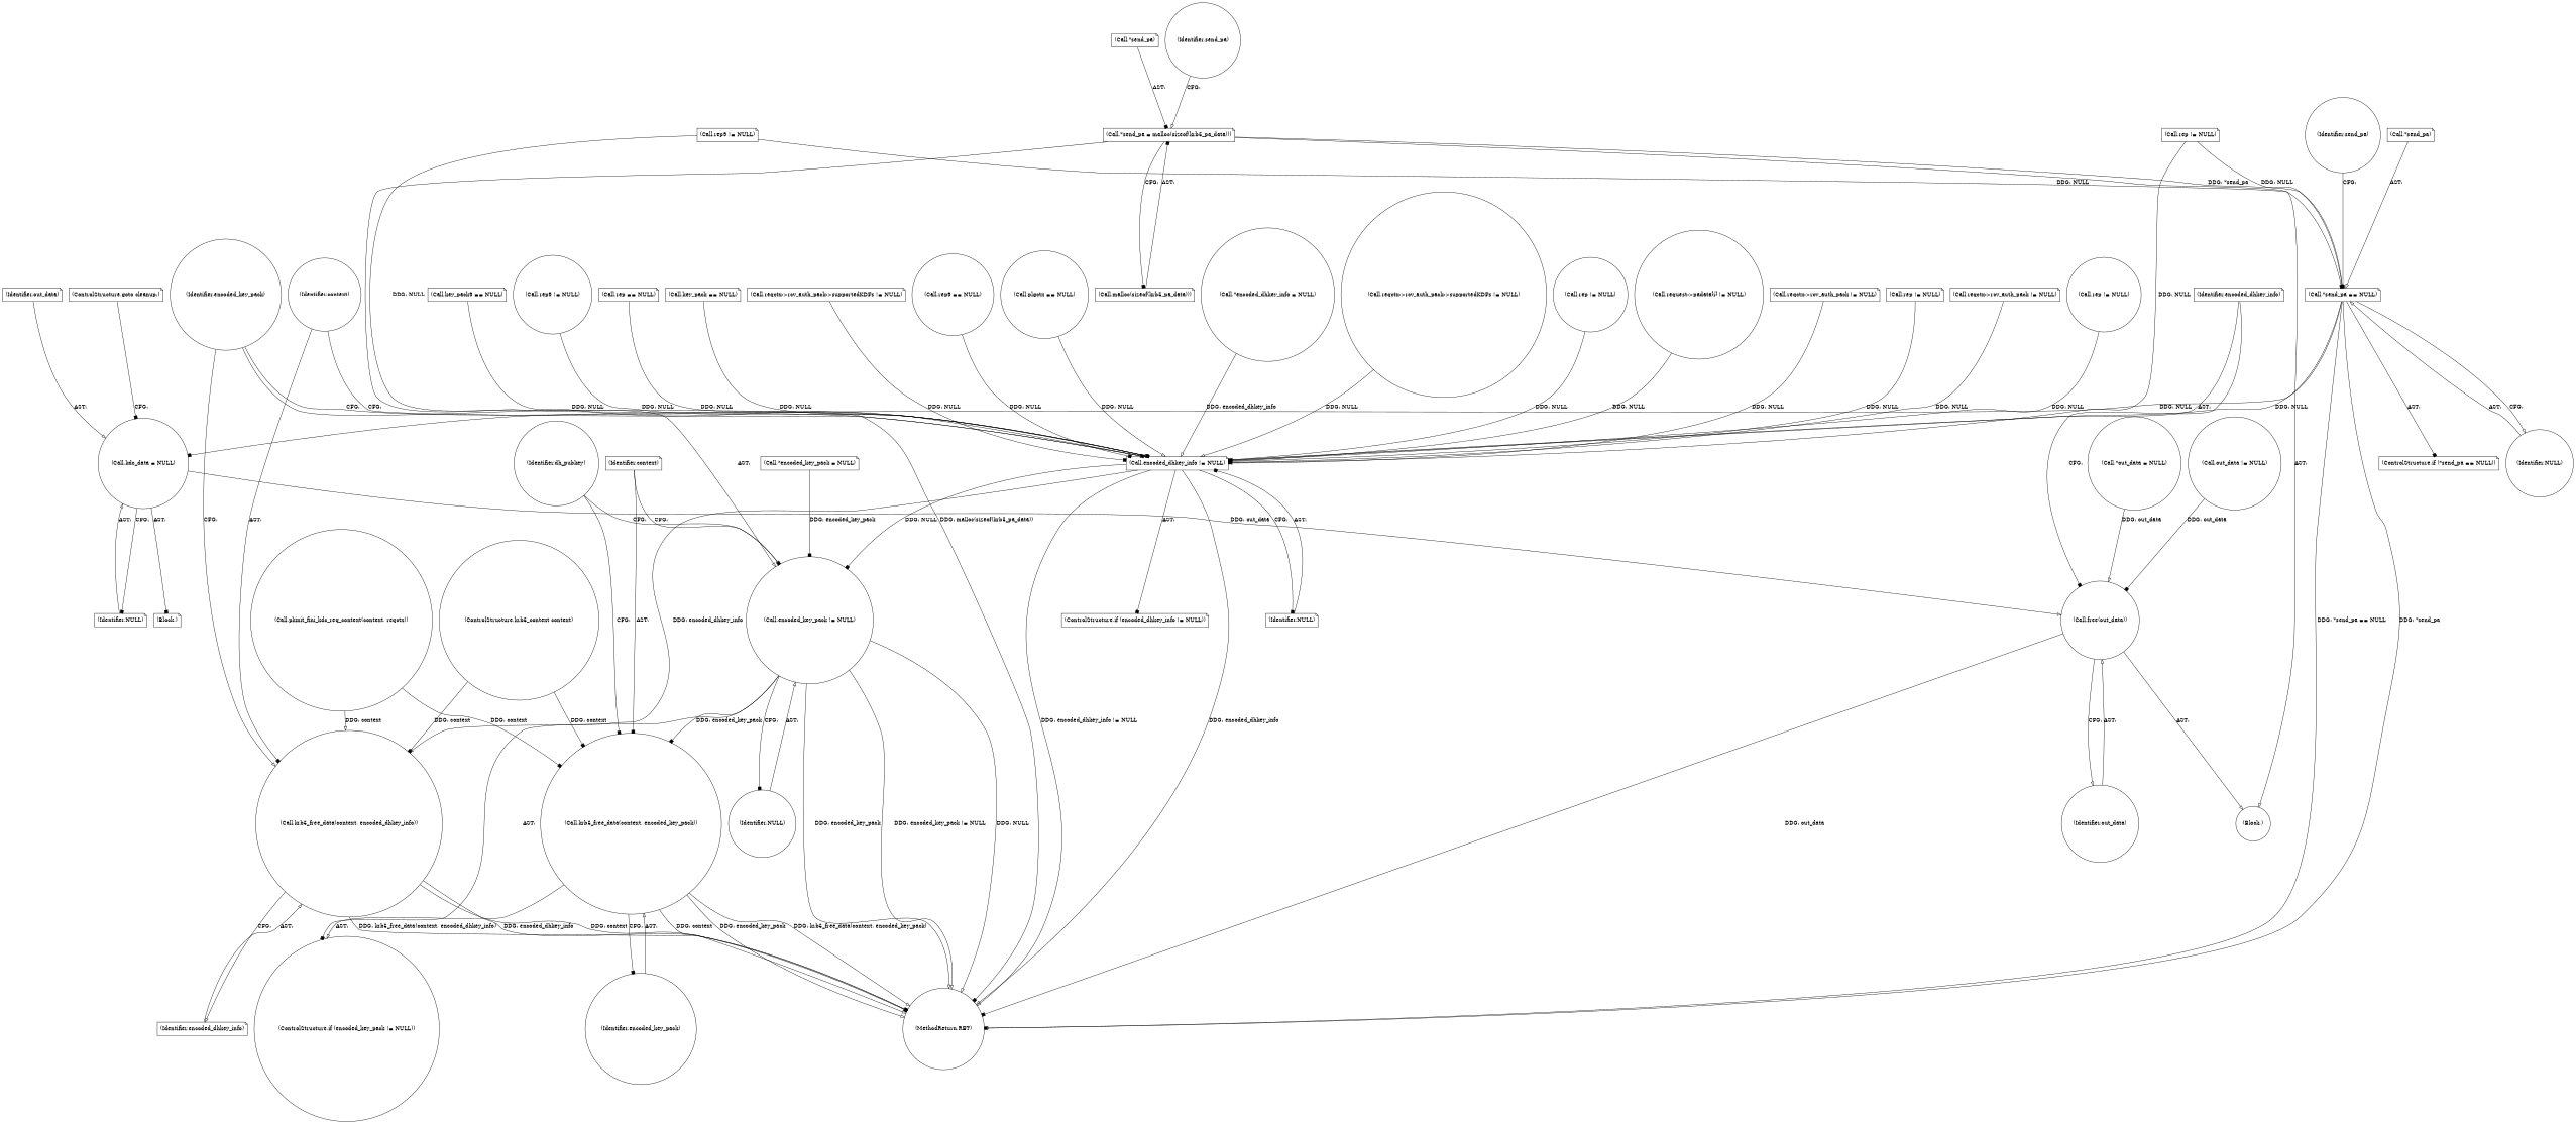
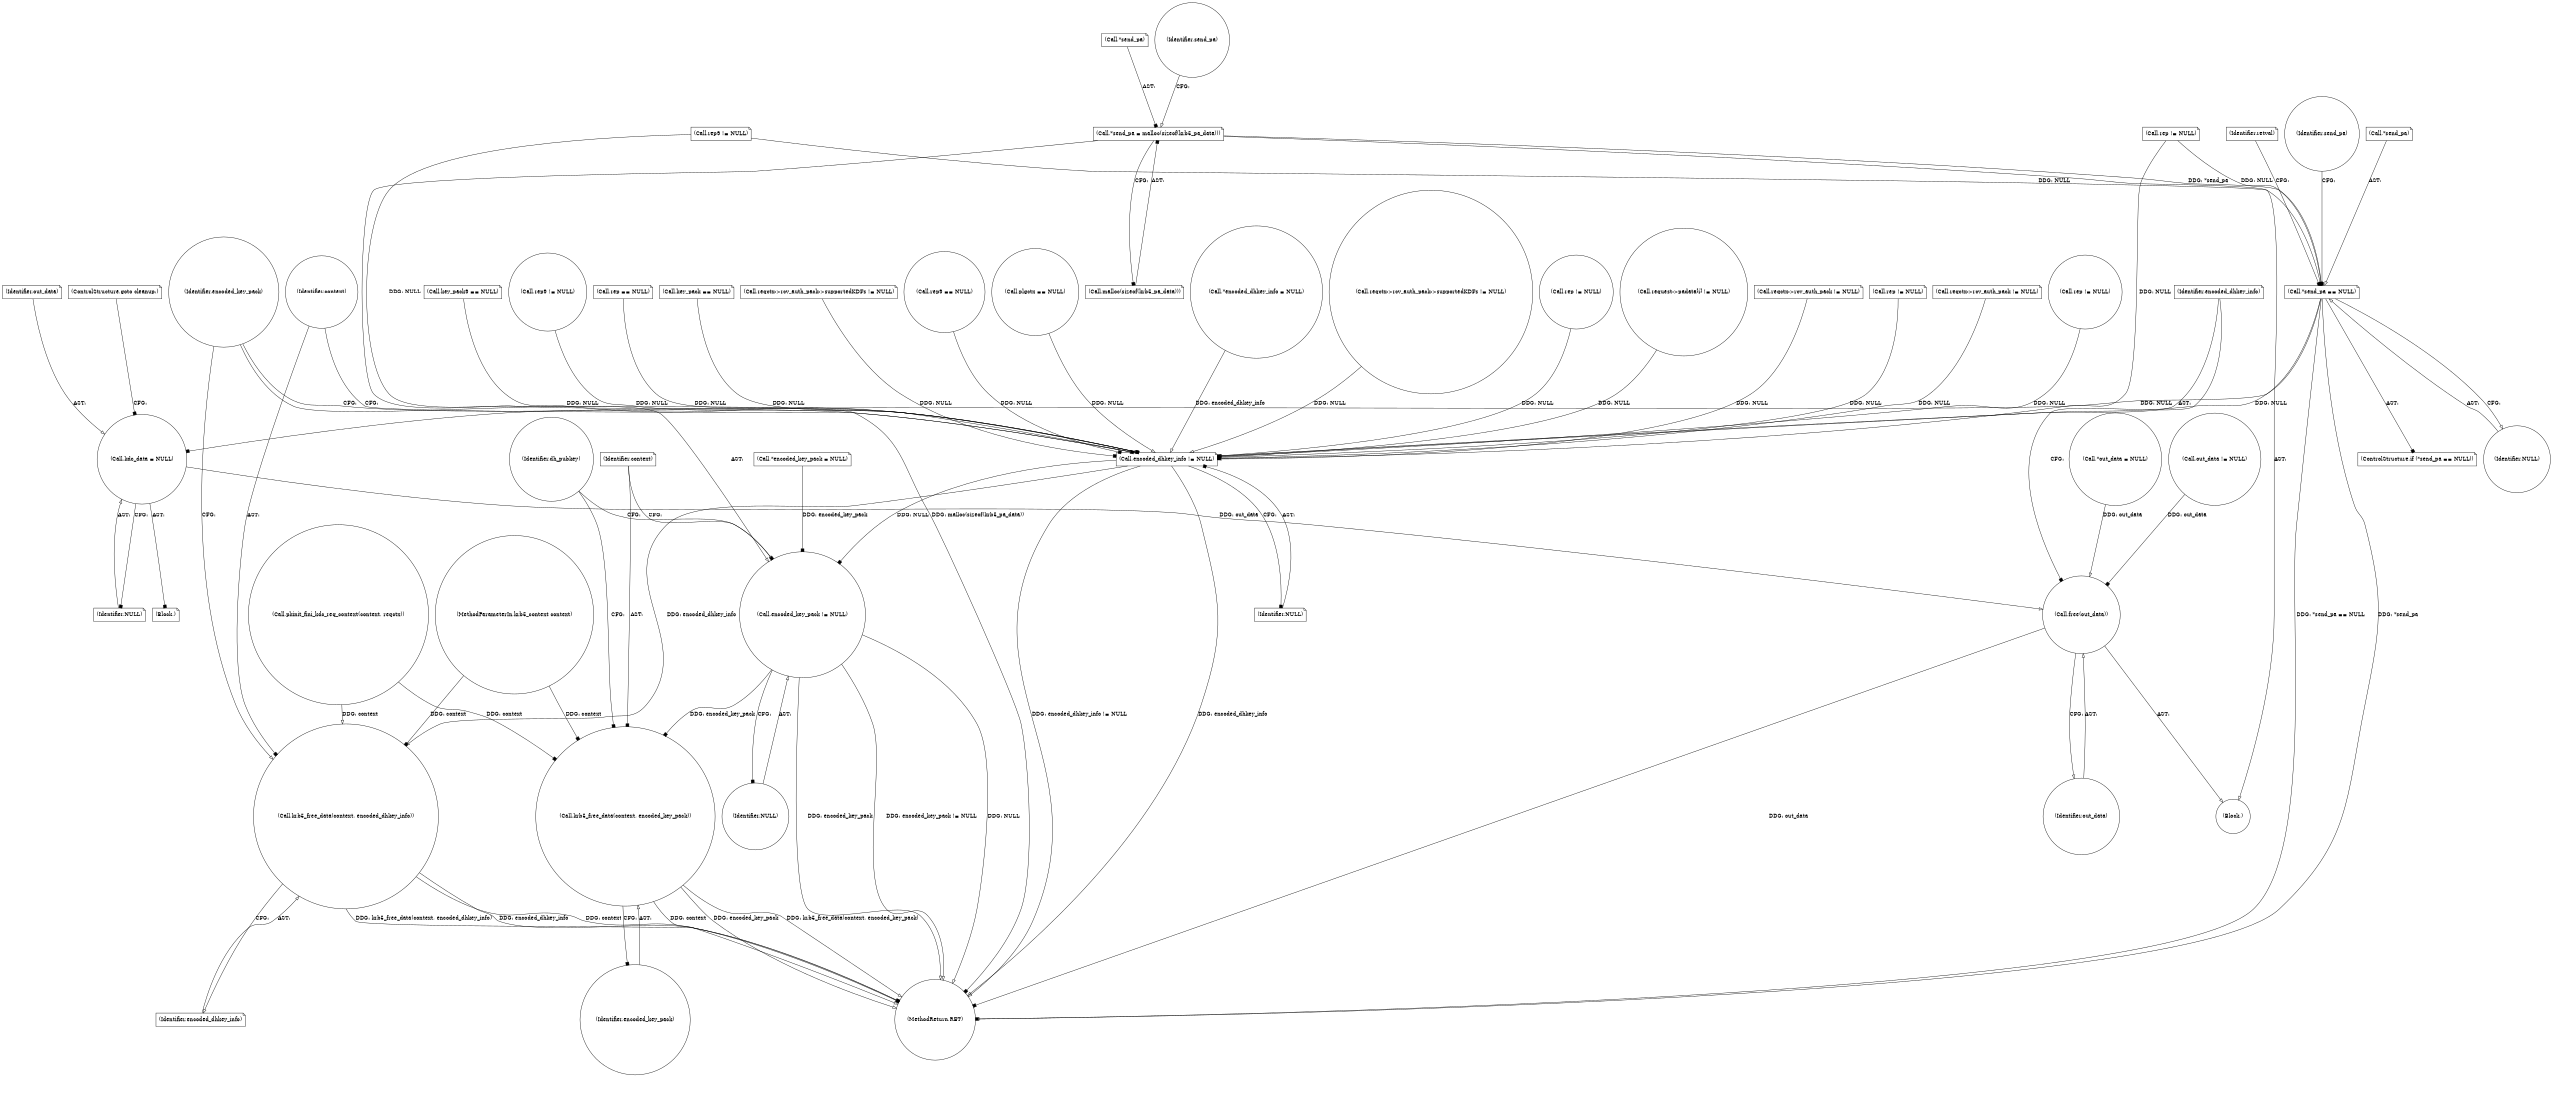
  digraph {
    node [shape=circle]
    edge [arrowhead=box]
    n1 [label="(Call,*send_pa = malloc(sizeof(krb5_pa_data)))" shape=note]
    n2 [label="(Call,*send_pa == NULL)" shape=note]
    n3 [label="(Block,)"]
    n4 [label="(Call,malloc(sizeof(krb5_pa_data)))" shape=note]
    n5 [label="(MethodReturn,RET)"]
    n6 [label="(Call,kdc_data = NULL)"]
    n7 [label="(Call,encoded_dhkey_info != NULL)" shape=note]
    n8 [label="(ControlStructure,if (*send_pa == NULL))" shape=note]
    n9 [label="(Identifier,NULL)"]
    n10 [label="(Call,free(out_data))"]
    n11 [label="(Block,)" shape=note]
    n12 [label="(Identifier,NULL)" shape=note]
    n13 [label="(Call,krb5_free_data(context, encoded_dhkey_info))"]
    n14 [label="(Call,encoded_key_pack != NULL)"]
-   n15 [label="(ControlStructure,if (encoded_dhkey_info != NULL))" shape=note]
    n16 [label="(Identifier,NULL)" shape=note]
    n17 [label="(Identifier,out_data)"]
    n18 [label="(Identifier,encoded_dhkey_info)" shape=note]
    n19 [label="(Call,krb5_free_data(context, encoded_key_pack))"]
-   n20 [label="(ControlStructure,if (encoded_key_pack != NULL))"]
    n21 [label="(Identifier,NULL)"]
    n22 [label="(Identifier,encoded_key_pack)"]
    n23 [label="(Call,*encoded_dhkey_info = NULL)"]
    n24 [label="(Call,reqctx->rcv_auth_pack->supportedKDFs != NULL)"]
    n25 [label="(ControlStructure,goto cleanup;)" shape=note]
    n26 [label="(Call,rep != NULL)"]
+   n27 [label="(Identifier,retval)" shape=note]
    n28 [label="(Call,out_data != NULL)"]
    n29 [label="(Call,key_pack == NULL)" shape=note]
    n30 [label="(Call,pkinit_fini_kdc_req_context(context, reqctx))"]
    n31 [label="(Call,reqctx->rcv_auth_pack->supportedKDFs != NULL)" shape=note]
    n32 [label="(Call,*send_pa)" shape=note]
    n33 [label="(Call,rep9 == NULL)"]
    n34 [label="(Identifier,send_pa)"]
    n35 [label="(Identifier,context)" shape=note]
    n36 [label="(Identifier,send_pa)"]
    n37 [label="(Identifier,encoded_dhkey_info)" shape=note]
    n38 [label="(Call,plgctx == NULL)"]
    n39 [label="(Call,rep9 != NULL)" shape=note]
    n40 [label="(Identifier,out_data)" shape=note]
    n41 [label="(Call,rep != NULL)" shape=note]
    n42 [label="(Call,*out_data = NULL)"]
    n43 [label="(Call,request->padata[i] != NULL)"]
    n44 [label="(Identifier,encoded_key_pack)"]
    n45 [label="(Call,reqctx->rcv_auth_pack != NULL)" shape=note]
    n46 [label="(Call,*send_pa)" shape=note]
    n47 [label="(Call,rep != NULL)" shape=note]
    n48 [label="(Call,reqctx->rcv_auth_pack != NULL)" shape=note]
    n49 [label="(Call,rep != NULL)"]
    n50 [label="(Call,*encoded_key_pack = NULL)" shape=note]
    n51 [label="(Identifier,context)"]
    n52 [label="(Identifier,dh_pubkey)"]
    n53 [label="(Call,key_pack9 == NULL)" shape=note]
    n54 [label="(Call,rep9 != NULL)"]
-   n55 [label="(ControlStructure,krb5_context context)"]
+   n55 [label="(MethodParameterIn,krb5_context context)"]
    n56 [label="(Call,rep == NULL)" shape=note]
    n1 -> n2 [arrowhead=onormal label="DDG: *send_pa"]
    n1 -> n3 [arrowhead=onormal label="AST: "]
    n1 -> n4 [label="CFG: "]
    n1 -> n5 [label="DDG: malloc(sizeof(krb5_pa_data))"]
    n2 -> n5 [arrowhead=onormal label="DDG: *send_pa == NULL"]
    n2 -> n5 [label="DDG: *send_pa"]
    n2 -> n6 [label="DDG: NULL"]
    n2 -> n7 [arrowhead=onormal label="DDG: NULL"]
    n2 -> n8 [label="AST: "]
    n2 -> n9 [arrowhead=onormal label="CFG: "]
    n4 -> n1 [label="AST: "]
    n6 -> n10 [arrowhead=onormal label="DDG: out_data"]
    n6 -> n11 [label="AST: "]
    n6 -> n12 [label="CFG: "]
    n7 -> n5 [arrowhead=onormal label="DDG: encoded_dhkey_info != NULL"]
    n7 -> n5 [arrowhead=onormal label="DDG: encoded_dhkey_info"]
    n7 -> n13 [arrowhead=onormal label="DDG: encoded_dhkey_info"]
    n7 -> n14 [label="DDG: NULL"]
-   n7 -> n15 [label="AST: "]
    n7 -> n16 [label="CFG: "]
    n9 -> n2 [arrowhead=onormal label="AST: "]
    n10 -> n3 [arrowhead=onormal label="AST: "]
    n10 -> n5 [label="DDG: out_data"]
    n10 -> n17 [arrowhead=onormal label="CFG: "]
    n12 -> n6 [arrowhead=onormal label="AST: "]
    n13 -> n5 [label="DDG: context"]
    n13 -> n5 [label="DDG: krb5_free_data(context, encoded_dhkey_info)"]
    n13 -> n5 [arrowhead=onormal label="DDG: encoded_dhkey_info"]
    n13 -> n18 [arrowhead=onormal label="CFG: "]
    n14 -> n5 [arrowhead=onormal label="DDG: encoded_key_pack"]
    n14 -> n5 [arrowhead=onormal label="DDG: encoded_key_pack != NULL"]
    n14 -> n5 [arrowhead=onormal label="DDG: NULL"]
    n14 -> n19 [label="DDG: encoded_key_pack"]
-   n14 -> n20 [label="AST: "]
    n14 -> n21 [label="CFG: "]
    n16 -> n7 [label="AST: "]
    n17 -> n10 [arrowhead=onormal label="AST: "]
    n18 -> n13 [arrowhead=onormal label="AST: "]
    n19 -> n5 [arrowhead=onormal label="DDG: krb5_free_data(context, encoded_key_pack)"]
    n19 -> n5 [arrowhead=onormal label="DDG: context"]
    n19 -> n5 [arrowhead=onormal label="DDG: encoded_key_pack"]
-   n19 -> n20 [arrowhead=onormal label="AST: "]
    n19 -> n22 [label="CFG: "]
    n21 -> n14 [arrowhead=onormal label="AST: "]
    n22 -> n19 [arrowhead=onormal label="AST: "]
    n23 -> n7 [arrowhead=onormal label="DDG: encoded_dhkey_info"]
    n24 -> n7 [arrowhead=onormal label="DDG: NULL"]
    n25 -> n6 [label="CFG: "]
    n26 -> n7 [arrowhead=onormal label="DDG: NULL"]
+   n27 -> n2 [label="CFG: "]
    n28 -> n10 [label="DDG: out_data"]
    n29 -> n7 [arrowhead=onormal label="DDG: NULL"]
    n30 -> n13 [arrowhead=onormal label="DDG: context"]
    n30 -> n19 [label="DDG: context"]
    n31 -> n7 [label="DDG: NULL"]
    n32 -> n1 [label="AST: "]
    n33 -> n7 [label="DDG: NULL"]
    n34 -> n1 [arrowhead=onormal label="CFG: "]
    n35 -> n14 [arrowhead=onormal label="CFG: "]
    n35 -> n19 [label="AST: "]
    n36 -> n2 [label="CFG: "]
    n37 -> n7 [label="AST: "]
    n37 -> n10 [label="CFG: "]
    n38 -> n7 [arrowhead=onormal label="DDG: NULL"]
    n39 -> n2 [label="DDG: NULL"]
    n39 -> n7 [label="DDG: NULL"]
    n40 -> n6 [arrowhead=onormal label="AST: "]
    n41 -> n2 [label="DDG: NULL"]
    n41 -> n7 [label="DDG: NULL"]
    n42 -> n10 [arrowhead=onormal label="DDG: out_data"]
    n43 -> n7 [label="DDG: NULL"]
    n44 -> n7 [label="CFG: "]
    n44 -> n13 [arrowhead=onormal label="CFG: "]
    n44 -> n14 [arrowhead=onormal label="AST: "]
    n45 -> n7 [arrowhead=onormal label="DDG: NULL"]
    n46 -> n2 [arrowhead=onormal label="AST: "]
    n47 -> n7 [label="DDG: NULL"]
    n48 -> n7 [label="DDG: NULL"]
    n49 -> n7 [arrowhead=onormal label="DDG: NULL"]
    n50 -> n14 [label="DDG: encoded_key_pack"]
    n51 -> n7 [arrowhead=onormal label="CFG: "]
    n51 -> n13 [label="AST: "]
    n52 -> n14 [label="CFG: "]
    n52 -> n19 [label="CFG: "]
    n53 -> n7 [arrowhead=onormal label="DDG: NULL"]
    n54 -> n7 [label="DDG: NULL"]
    n55 -> n13 [label="DDG: context"]
    n55 -> n19 [label="DDG: context"]
    n56 -> n7 [arrowhead=onormal label="DDG: NULL"]
  }
